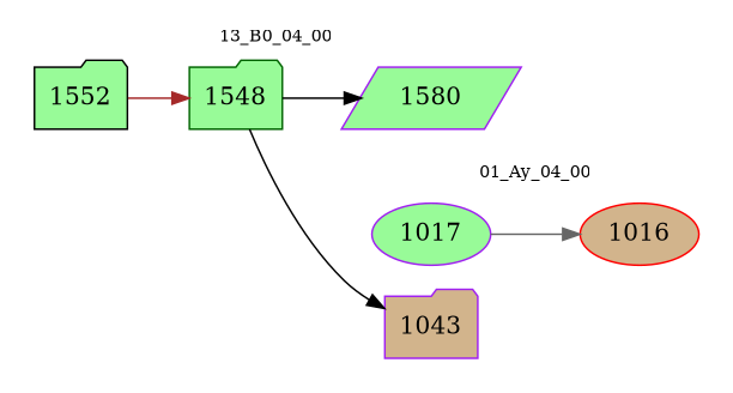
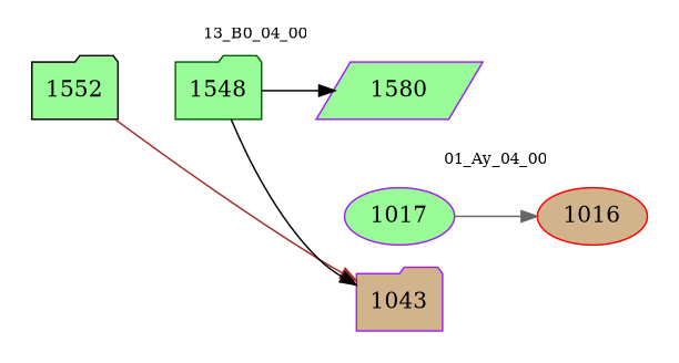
  digraph {
    rankdir=LR
    node [color=purple fillcolor=palegreen shape=folder style=filled]
    edge [color=black]
    n1 [label=1017 shape=ellipse]
    n2 [color=red fillcolor=tan label=1016 shape=ellipse]
    n3 [fillcolor=tan label=1043]
    n4 [color=black label=1552]
    n5 [color=darkgreen label=1548]
    n6 [label=1580 shape=parallelogram]
    subgraph cluster_1 {
      color=white
      fontsize=10
      label="01_Ay_04_00"
      n1
      n2
      n3
    }
    subgraph cluster_2 {
      color=white
      fontsize=10
      label="13_B0_04_00"
      n4
      n5
      n6
    }
    n1 -> n2 [color=gray40]
-   n4 -> n5 [color=brown]
+   n4 -> n3 [color=brown]
    n5 -> n3
    n5 -> n6
  }
